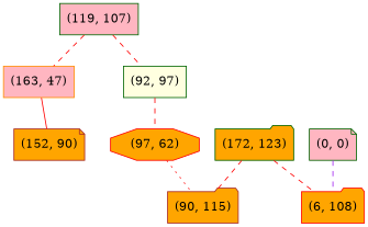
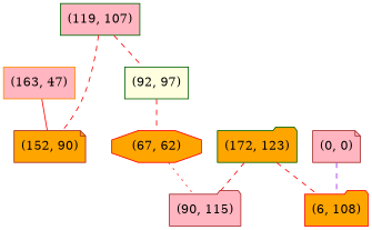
  graph {
    node [color=brown fillcolor=orange shape=box style=filled]
    edge [color=red style=dashed weight=1]
    "(163, 47)" [color=darkorange fillcolor=lightpink]
    "(152, 90)" [shape=note]
    "(6, 108)" [color=red shape=folder]
-   "(0, 0)" [color=darkgreen fillcolor=lightpink shape=note]
+   "(0, 0)" [fillcolor=lightpink shape=note]
    "(172, 123)" [color=darkgreen shape=folder]
-   "(90, 115)" [shape=folder]
+   "(90, 115)" [fillcolor=lightpink shape=folder]
    "(119, 107)" [color=darkgreen fillcolor=lightpink]
    "(92, 97)" [color=darkgreen fillcolor=lightyellow]
-   "(97, 62)" [color=red shape=octagon]
+   "(97, 62)" [color=red shape=octagon label="(67, 62)"]
    "(163, 47)" -- "(152, 90)" [style=solid]
    "(0, 0)" -- "(6, 108)" [color=purple weight=4]
    "(172, 123)" -- "(6, 108)"
    "(172, 123)" -- "(90, 115)"
-   "(119, 107)" -- "(163, 47)"
+   "(119, 107)" -- "(152, 90)"
    "(119, 107)" -- "(92, 97)"
    "(92, 97)" -- "(97, 62)"
    "(97, 62)" -- "(90, 115)" [style=dotted]
  }
